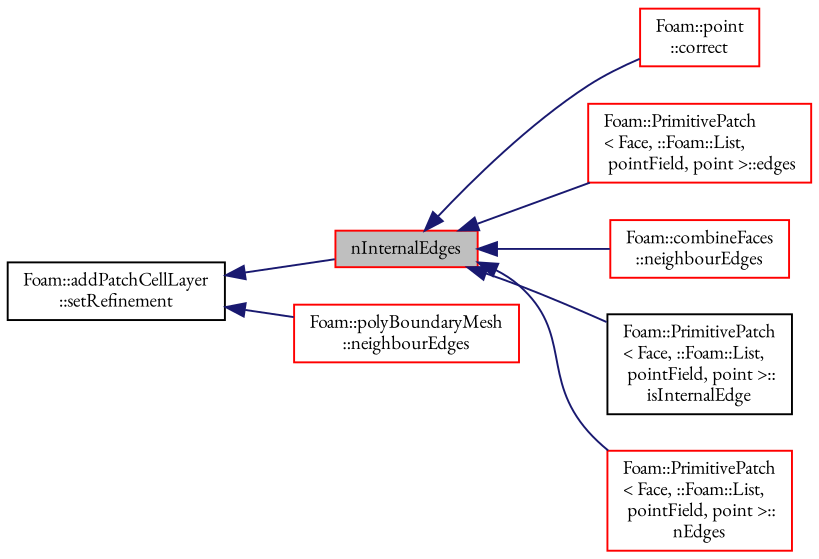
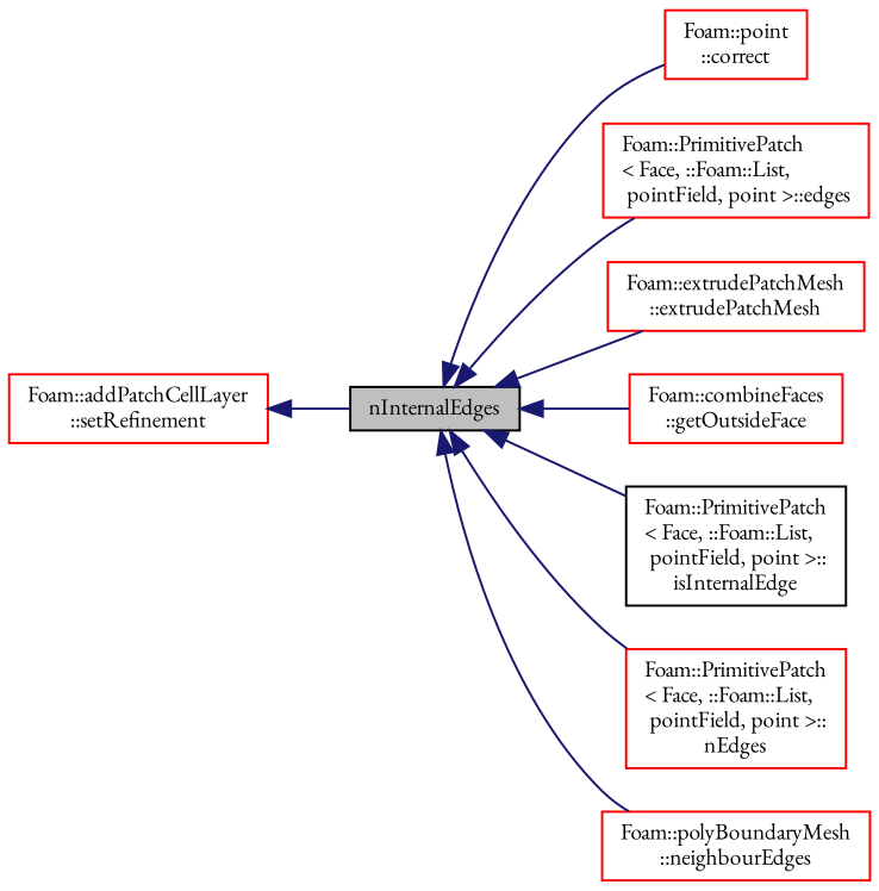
  digraph {
    fontname="EB Garamond"
    rankdir=LR
    node [color=red fontname="EB Garamond" fontsize=10 shape=record]
    edge [color=midnightblue dir=back fontname="EB Garamond" fontsize=10 labelfontname=FreeSans labelfontsize=10 style=solid]
-   n1 [fillcolor=grey75 fontcolor=black height=0.2 label=nInternalEdges style=filled width=0.4]
+   n1 [color=black fillcolor=grey75 fontcolor=black height=0.2 label=nInternalEdges style=filled width=0.4]
    n2 [height=0.2 label="Foam::point\l::correct" width=0.4]
    n3 [height=0.2 label="Foam::PrimitivePatch\l\< Face, ::Foam::List,\l pointField, point \>::edges" width=0.4]
-   n5 [height=0.2 label="Foam::combineFaces\l::neighbourEdges" width=0.4]
+   n4 [height=0.2 label="Foam::extrudePatchMesh\l::extrudePatchMesh" width=0.4]
+   n5 [height=0.2 label="Foam::combineFaces\l::getOutsideFace" width=0.4]
    n6 [color=black height=0.2 label="Foam::PrimitivePatch\l\< Face, ::Foam::List,\l pointField, point \>::\lisInternalEdge" width=0.4]
    n7 [height=0.2 label="Foam::PrimitivePatch\l\< Face, ::Foam::List,\l pointField, point \>::\lnEdges" width=0.4]
    n8 [height=0.2 label="Foam::polyBoundaryMesh\l::neighbourEdges" width=0.4]
-   n9 [color=black height=0.2 label="Foam::addPatchCellLayer\l::setRefinement" width=0.4]
+   n9 [height=0.2 label="Foam::addPatchCellLayer\l::setRefinement" width=0.4]
    n1 -> n2
    n1 -> n3
+   n1 -> n4
    n1 -> n5
    n1 -> n6
    n1 -> n7
-   n9 -> n8
+   n1 -> n8
    n9 -> n1
  }
